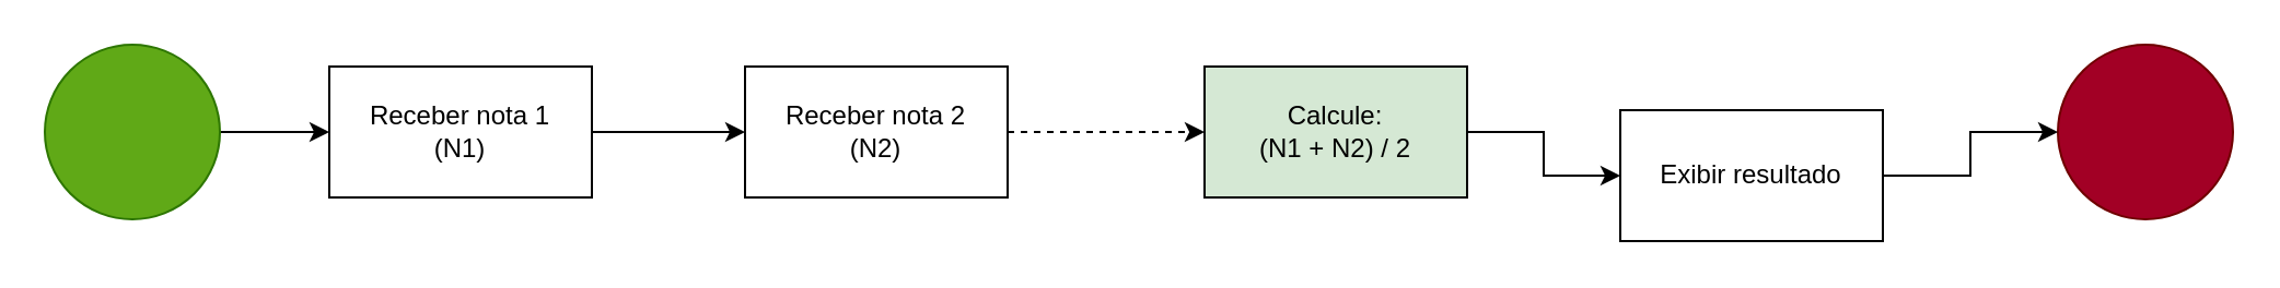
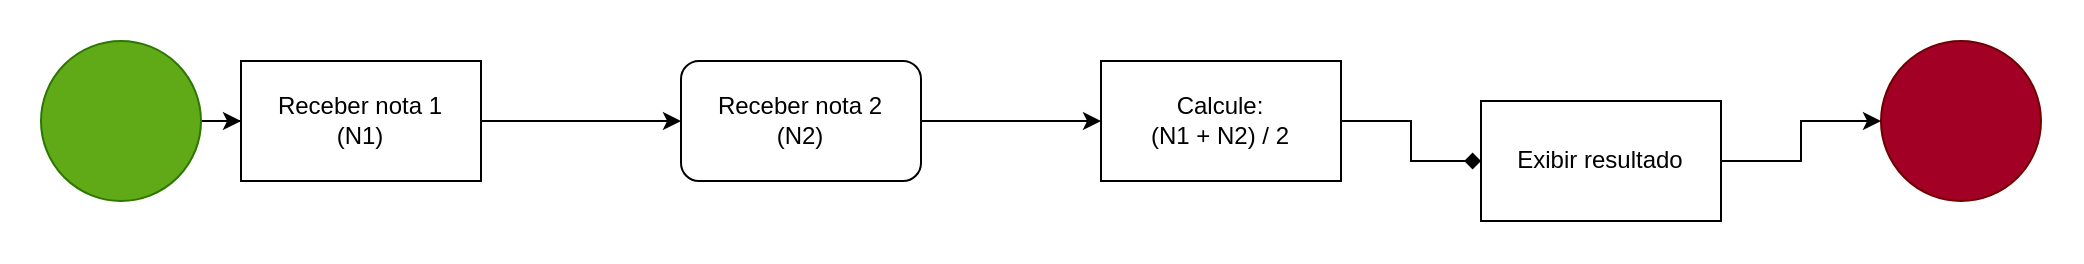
  <mxCell id="0" />
  <mxCell id="1" parent="0" />
  <mxCell id="2" value="" style="edgeStyle=orthogonalEdgeStyle;rounded=0;orthogonalLoop=1;jettySize=auto;html=1;" edge="1" parent="1" source="3" target="6"><mxGeometry relative="1" as="geometry" /></mxCell>
  <mxCell id="3" value="" style="ellipse;whiteSpace=wrap;html=1;aspect=fixed;fillColor=#60a917;fontColor=#ffffff;strokeColor=#2D7600;" vertex="1" parent="1"><mxGeometry x="20" y="20" width="80" height="80" as="geometry" /></mxCell>
  <mxCell id="4" value="" style="ellipse;whiteSpace=wrap;html=1;aspect=fixed;fillColor=#a20025;fontColor=#ffffff;strokeColor=#6F0000;" vertex="1" parent="1"><mxGeometry x="940" y="20" width="80" height="80" as="geometry" /></mxCell>
  <mxCell id="5" value="" style="edgeStyle=orthogonalEdgeStyle;rounded=0;orthogonalLoop=1;jettySize=auto;html=1;" edge="1" parent="1" source="6" target="8"><mxGeometry relative="1" as="geometry" /></mxCell>
- <mxCell id="6" value="Receber nota 1&lt;br&gt;(N1)" style="rounded=0;whiteSpace=wrap;html=1;" vertex="1" parent="1"><mxGeometry x="150" y="30" width="120" height="60" as="geometry" /></mxCell>
- <mxCell id="7" value="" style="edgeStyle=orthogonalEdgeStyle;rounded=0;orthogonalLoop=1;jettySize=auto;html=1;dashed=1;" edge="1" parent="1" source="8" target="10"><mxGeometry relative="1" as="geometry" /></mxCell>
- <mxCell id="8" value="Receber nota 2&lt;br&gt;(N2)" style="rounded=0;whiteSpace=wrap;html=1;" vertex="1" parent="1"><mxGeometry x="340" y="30" width="120" height="60" as="geometry" /></mxCell>
- <mxCell id="9" value="" style="edgeStyle=orthogonalEdgeStyle;rounded=0;orthogonalLoop=1;jettySize=auto;html=1;" edge="1" parent="1" source="10" target="12"><mxGeometry relative="1" as="geometry" /></mxCell>
- <mxCell id="10" value="Calcule:&lt;br&gt;(N1 + N2) / 2" style="rounded=0;whiteSpace=wrap;html=1;fillColor=#d5e8d4;" vertex="1" parent="1"><mxGeometry x="550" y="30" width="120" height="60" as="geometry" /></mxCell>
+ <mxCell id="6" value="Receber nota 1&lt;br&gt;(N1)" style="rounded=0;whiteSpace=wrap;html=1;" vertex="1" parent="1"><mxGeometry x="120" y="30" width="120" height="60" as="geometry" /></mxCell>
+ <mxCell id="7" value="" style="edgeStyle=orthogonalEdgeStyle;rounded=0;orthogonalLoop=1;jettySize=auto;html=1;" edge="1" parent="1" source="8" target="10"><mxGeometry relative="1" as="geometry" /></mxCell>
+ <mxCell id="8" value="Receber nota 2&lt;br&gt;(N2)" style="whiteSpace=wrap;html=1;rounded=1;" vertex="1" parent="1"><mxGeometry x="340" y="30" width="120" height="60" as="geometry" /></mxCell>
+ <mxCell id="9" value="" style="edgeStyle=orthogonalEdgeStyle;rounded=0;orthogonalLoop=1;jettySize=auto;html=1;endArrow=diamond;" edge="1" parent="1" source="10" target="12"><mxGeometry relative="1" as="geometry" /></mxCell>
+ <mxCell id="10" value="Calcule:&lt;br&gt;(N1 + N2) / 2" style="rounded=0;whiteSpace=wrap;html=1;" vertex="1" parent="1"><mxGeometry x="550" y="30" width="120" height="60" as="geometry" /></mxCell>
  <mxCell id="11" value="" style="edgeStyle=orthogonalEdgeStyle;rounded=0;orthogonalLoop=1;jettySize=auto;html=1;" edge="1" parent="1" source="12" target="4"><mxGeometry relative="1" as="geometry" /></mxCell>
  <mxCell id="12" value="Exibir resultado" style="rounded=0;whiteSpace=wrap;html=1;" vertex="1" parent="1"><mxGeometry x="740" y="50" width="120" height="60" as="geometry" /></mxCell>
